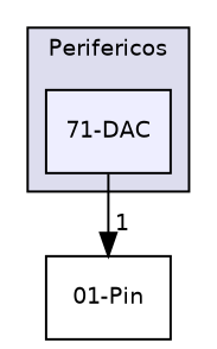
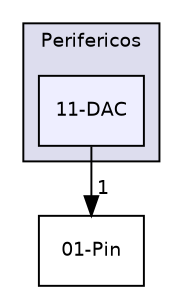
  digraph {
    compound=true
    node [fontname=Helvetica fontsize=10 shape=box]
-   n1 [fillcolor="#eeeeff" label="71-DAC" pencolor=black style=filled]
+   n1 [fillcolor="#eeeeff" label="11-DAC" pencolor=black style=filled]
    n2 [label="01-Pin"]
    subgraph cluster_1 {
      bgcolor="#ddddee"
      fontname=Helvetica
      fontsize=10
      label=Perifericos
      pencolor=black
      n1
    }
    n1 -> n2 [headlabel=1 labeldistance=1.5 labelfontname=Helvetica labelfontsize=10]
  }
